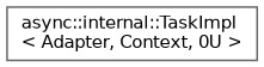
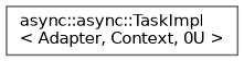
  digraph {
    rankdir=LR
-   n1 [color=grey40 fillcolor=white fontname=Helvetica fontsize=10 height=0.2 label="async::internal::TaskImpl\l\< Adapter, Context, 0U \>" shape=box style=filled width=0.4]
+   n1 [color=grey40 fillcolor=white fontname=Helvetica fontsize=10 height=0.2 label="async::async::TaskImpl\l\< Adapter, Context, 0U \>" shape=box style=filled width=0.4]
  }
